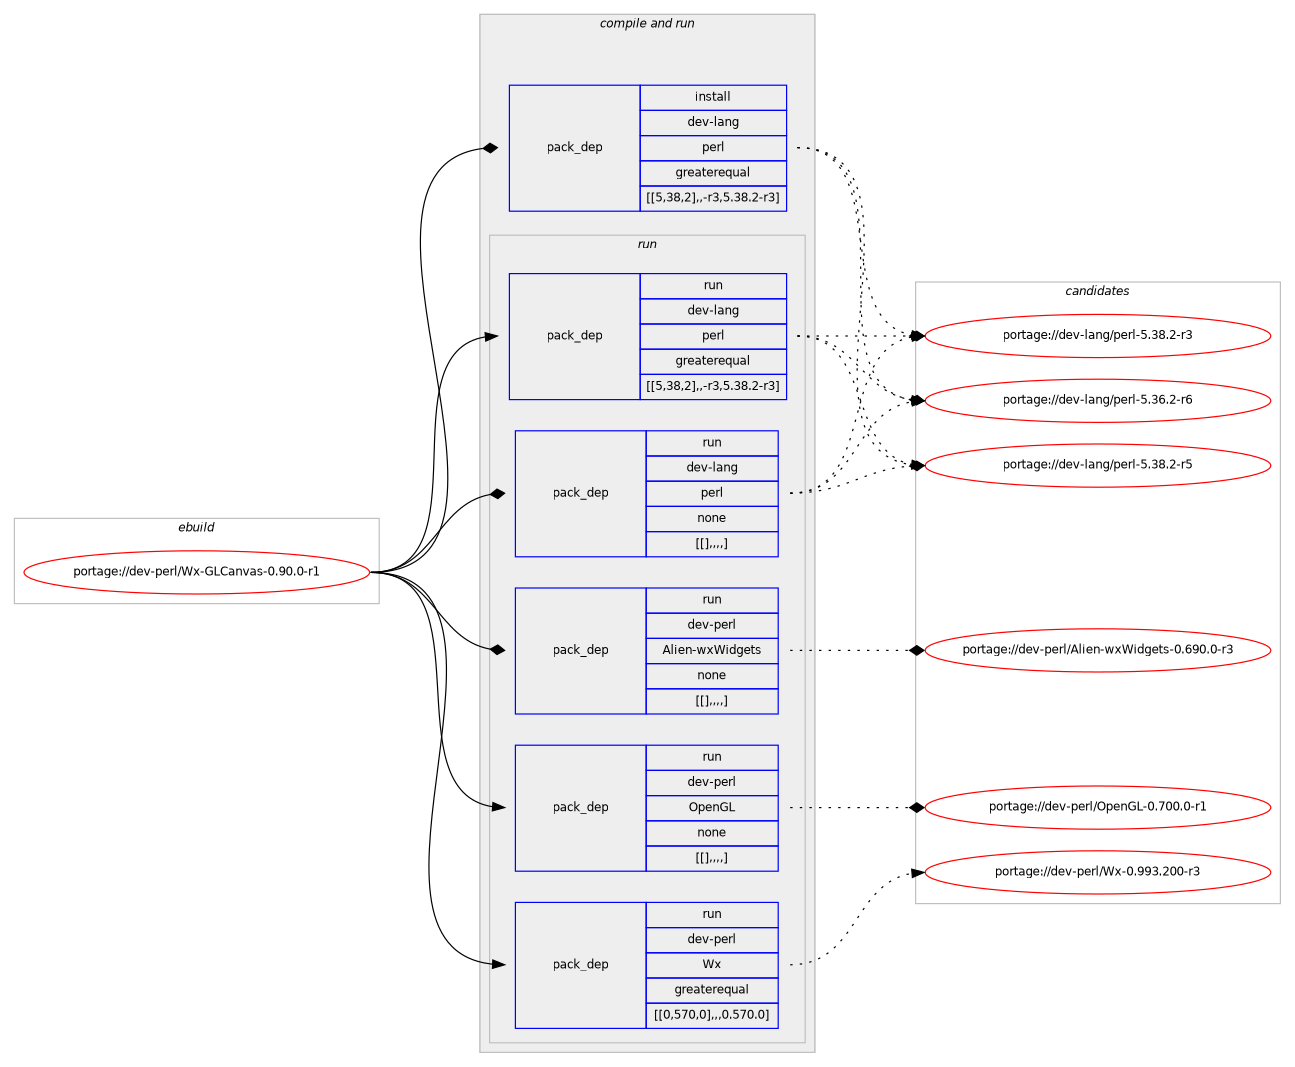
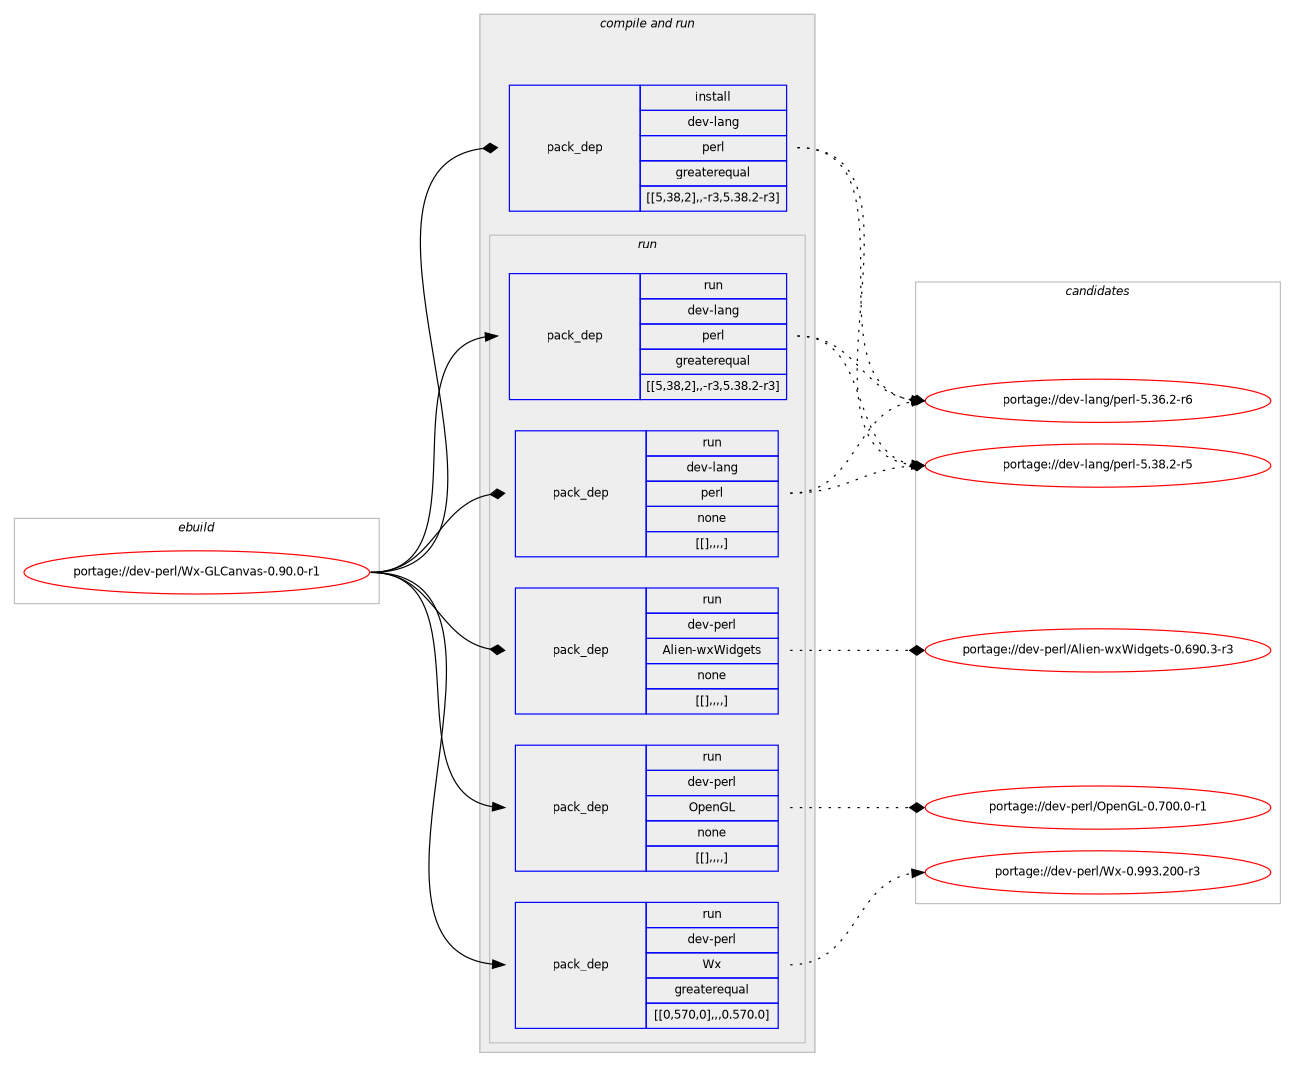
  digraph {
    compound=true
    concentrate=true
    fontname=Helvetica
    fontsize=10
    newrank=true
    rankdir=LR
    ranksep=1.5
    node [color=red fontname=Helvetica fontsize=10]
    edge [arrowhead=normal headport=w style=dotted tailport=e weight=100]
    n1 [label="portage://dev-perl/Wx-GLCanvas-0.90.0-r1" width=4]
    n2 [color=blue label=<<TABLE BORDER="0" CELLBORDER="1" CELLSPACING="0" CELLPADDING="4" WIDTH="220"><TR><TD ROWSPAN="6" CELLPADDING="30">pack_dep</TD></TR><TR><TD WIDTH="110">install</TD></TR><TR><TD>dev-lang</TD></TR><TR><TD>perl</TD></TR><TR><TD>greaterequal</TD></TR><TR><TD>[[5,38,2],,-r3,5.38.2-r3]</TD></TR></TABLE>> shape=none]
    n3 [color=blue label=<<TABLE BORDER="0" CELLBORDER="1" CELLSPACING="0" CELLPADDING="4" WIDTH="220"><TR><TD ROWSPAN="6" CELLPADDING="30">pack_dep</TD></TR><TR><TD WIDTH="110">run</TD></TR><TR><TD>dev-lang</TD></TR><TR><TD>perl</TD></TR><TR><TD>greaterequal</TD></TR><TR><TD>[[5,38,2],,-r3,5.38.2-r3]</TD></TR></TABLE>> shape=none]
    n4 [color=blue label=<<TABLE BORDER="0" CELLBORDER="1" CELLSPACING="0" CELLPADDING="4" WIDTH="220"><TR><TD ROWSPAN="6" CELLPADDING="30">pack_dep</TD></TR><TR><TD WIDTH="110">run</TD></TR><TR><TD>dev-lang</TD></TR><TR><TD>perl</TD></TR><TR><TD>none</TD></TR><TR><TD>[[],,,,]</TD></TR></TABLE>> shape=none]
    n5 [color=blue label=<<TABLE BORDER="0" CELLBORDER="1" CELLSPACING="0" CELLPADDING="4" WIDTH="220"><TR><TD ROWSPAN="6" CELLPADDING="30">pack_dep</TD></TR><TR><TD WIDTH="110">run</TD></TR><TR><TD>dev-perl</TD></TR><TR><TD>Alien-wxWidgets</TD></TR><TR><TD>none</TD></TR><TR><TD>[[],,,,]</TD></TR></TABLE>> shape=none]
    n6 [color=blue label=<<TABLE BORDER="0" CELLBORDER="1" CELLSPACING="0" CELLPADDING="4" WIDTH="220"><TR><TD ROWSPAN="6" CELLPADDING="30">pack_dep</TD></TR><TR><TD WIDTH="110">run</TD></TR><TR><TD>dev-perl</TD></TR><TR><TD>OpenGL</TD></TR><TR><TD>none</TD></TR><TR><TD>[[],,,,]</TD></TR></TABLE>> shape=none]
    n7 [color=blue label=<<TABLE BORDER="0" CELLBORDER="1" CELLSPACING="0" CELLPADDING="4" WIDTH="220"><TR><TD ROWSPAN="6" CELLPADDING="30">pack_dep</TD></TR><TR><TD WIDTH="110">run</TD></TR><TR><TD>dev-perl</TD></TR><TR><TD>Wx</TD></TR><TR><TD>greaterequal</TD></TR><TR><TD>[[0,570,0],,,0.570.0]</TD></TR></TABLE>> shape=none]
    n8 [label="portage://dev-lang/perl-5.36.2-r6" width=4]
    n9 [label="portage://dev-lang/perl-5.38.2-r5" width=4]
-   n10 [label="portage://dev-lang/perl-5.38.2-r3" width=4]
-   n11 [label="portage://dev-perl/Alien-wxWidgets-0.690.0-r3" width=4]
+   n11 [label="portage://dev-perl/Alien-wxWidgets-0.690.3-r3" width=4]
    n12 [label="portage://dev-perl/OpenGL-0.700.0-r1" width=4]
    n13 [label="portage://dev-perl/Wx-0.993.200-r3" width=4]
    subgraph cluster_1 {
      color=gray
      label=<<i>ebuild</i>>
      n1
    }
    subgraph cluster_2 {
      color=gray
      label=<<i>dependencies</i>>
      subgraph cluster_3 {
        color=gray
        fillcolor="#eeeeee"
        label=<<i>compile</i>>
        style=filled
        subgraph sub_4 {
          color=gray
          fillcolor="#eeeeee"
          label=<<i>compile</i>>
          style=filled
          n2
        }
      }
      subgraph cluster_5 {
        color=gray
        fillcolor="#eeeeee"
        label=<<i>compile and run</i>>
        style=filled
      }
      subgraph cluster_6 {
        color=gray
        fillcolor="#eeeeee"
        label=<<i>run</i>>
        style=filled
        subgraph sub_7 {
          color=gray
          fillcolor="#eeeeee"
          label=<<i>run</i>>
          style=filled
          n3
        }
        subgraph sub_8 {
          color=gray
          fillcolor="#eeeeee"
          label=<<i>run</i>>
          style=filled
          n4
        }
        subgraph sub_9 {
          color=gray
          fillcolor="#eeeeee"
          label=<<i>run</i>>
          style=filled
          n5
        }
        subgraph sub_10 {
          color=gray
          fillcolor="#eeeeee"
          label=<<i>run</i>>
          style=filled
          n6
        }
        subgraph sub_11 {
          color=gray
          fillcolor="#eeeeee"
          label=<<i>run</i>>
          style=filled
          n7
        }
      }
    }
    subgraph cluster_12 {
      color=gray
      label=<<i>candidates</i>>
      rank=same
      subgraph sub_13 {
        color=black
        label=<<i>candidates</i>>
        nodesep=1
        rank=same
        n8
        n9
-       n10
      }
      subgraph sub_14 {
        color=black
        label=<<i>candidates</i>>
        nodesep=1
        rank=same
        n8
        n9
-       n10
      }
      subgraph sub_15 {
        color=black
        label=<<i>candidates</i>>
        nodesep=1
        rank=same
        n8
        n9
-       n10
      }
      subgraph sub_16 {
        color=black
        label=<<i>candidates</i>>
        nodesep=1
        rank=same
        n11
      }
      subgraph sub_17 {
        color=black
        label=<<i>candidates</i>>
        nodesep=1
        rank=same
        n12
      }
      subgraph sub_18 {
        color=black
        label=<<i>candidates</i>>
        nodesep=1
        rank=same
        n13
      }
    }
    n1 -> n2 [arrowhead=diamond style=solid weight=20]
    n1 -> n3 [style=solid weight=20]
    n1 -> n4 [arrowhead=diamond style=solid weight=20]
    n1 -> n5 [arrowhead=diamond style=solid weight=20]
    n1 -> n6 [style=solid weight=20]
    n1 -> n7 [style=solid weight=20]
    n2 -> n8
    n2 -> n9
-   n2 -> n10
    n3 -> n8 [arrowhead=diamond]
    n3 -> n9
-   n3 -> n10 [arrowhead=diamond]
    n4 -> n8
    n4 -> n9 [arrowhead=diamond]
-   n4 -> n10
    n5 -> n11 [arrowhead=diamond]
    n6 -> n12 [arrowhead=diamond]
    n7 -> n13
  }
